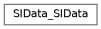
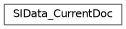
  digraph {
    rankdir=LR
-   n1 [color=grey40 fillcolor=white fontname=Helvetica fontsize=10 height=0.2 label=SIData_SIData shape=box style=filled width=0.4]
+   n1 [color=grey40 fillcolor=white fontname=Helvetica fontsize=10 height=0.2 label=SIData_CurrentDoc shape=box style=filled width=0.4]
  }
